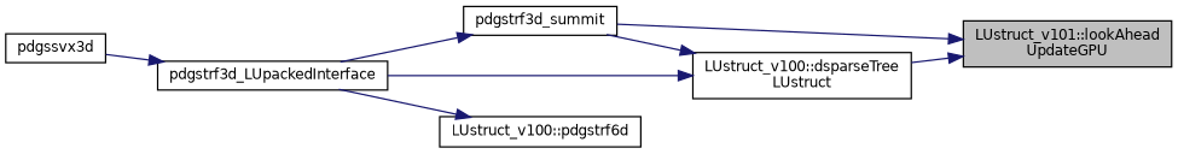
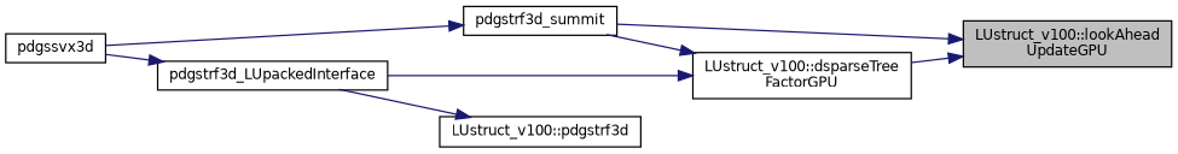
  digraph {
    rankdir=RL
    node [color=black fillcolor=white fontname=Helvetica fontsize=10 shape=record style=filled]
    edge [color=midnightblue dir=back fontname=Helvetica fontsize=10 labelfontname=Helvetica labelfontsize=10 style=solid]
-   n1 [fillcolor=grey75 fontcolor=black height=0.2 label="LUstruct_v101::lookAhead\lUpdateGPU" width=0.4]
-   n2 [height=0.2 label="LUstruct_v100::dsparseTree\lLUstruct" width=0.4]
+   n1 [fillcolor=grey75 fontcolor=black height=0.2 label="LUstruct_v100::lookAhead\lUpdateGPU" width=0.4]
+   n2 [height=0.2 label="LUstruct_v100::dsparseTree\lFactorGPU" width=0.4]
    n3 [height=0.2 label=pdgstrf3d_summit width=0.4]
    n4 [height=0.2 label=pdgstrf3d_LUpackedInterface width=0.4]
-   n5 [height=0.2 label="LUstruct_v100::pdgstrf6d" width=0.4]
+   n5 [height=0.2 label="LUstruct_v100::pdgstrf3d" width=0.4]
    n6 [height=0.2 label=pdgssvx3d width=0.4]
    n1 -> n2
    n1 -> n3
    n2 -> n3
    n2 -> n4
-   n3 -> n4
+   n3 -> n6
    n4 -> n6
    n5 -> n4
  }
